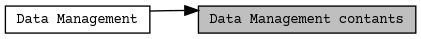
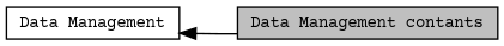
  digraph {
    rankdir=LR
    fontname="Courier Prime"
    node [color=black fontname="Courier Prime" fontsize=10 shape=record style=filled]
    n1 [fillcolor=white height=0.2 label="Data Management" width=0.4]
    n2 [fillcolor=grey75 fontcolor=black height=0.2 label="Data Management contants" width=0.4]
-   n2 -> n1 [dir=back fontname="Courier Prime" fontsize=10 labelfontname=Helvetica labelfontsize=10 shape=plaintext style=solid]
+   n1 -> n2 [dir=back fontname="Courier Prime" fontsize=10 labelfontname=Helvetica labelfontsize=10 shape=plaintext style=solid]
  }
